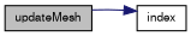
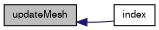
  digraph {
    rankdir=LR
    node [color=black fontname=FreeSans fontsize=10 shape=record]
    n1 [fillcolor=grey75 fontcolor=black height=0.2 label=updateMesh style=filled width=0.4]
    n2 [height=0.2 label=index width=0.4]
-   n2 -> n1 [color=midnightblue dir=back fontname=FreeSans fontsize=10 labelfontname=FreeSans labelfontsize=10 style=solid]
+   n1 -> n2 [color=midnightblue dir=back fontname=FreeSans fontsize=10 labelfontname=FreeSans labelfontsize=10 style=solid]
  }
